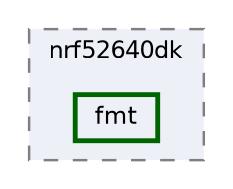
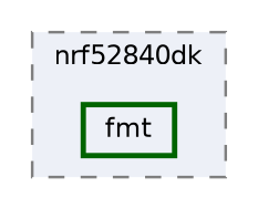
  digraph {
    compound=true
    n1 [color=darkgreen fillcolor="#edf0f7" fontname=Helvetica fontsize=10 height=0.2 label=fmt shape=box style="filled,bold" width=0.4]
    subgraph cluster_1 {
      bgcolor="#edf0f7"
      fontname=Helvetica
      fontsize=10
-     label=nrf52640dk
+     label=nrf52840dk
      pencolor=grey50
      style="filled,dashed"
      n1
    }
  }
